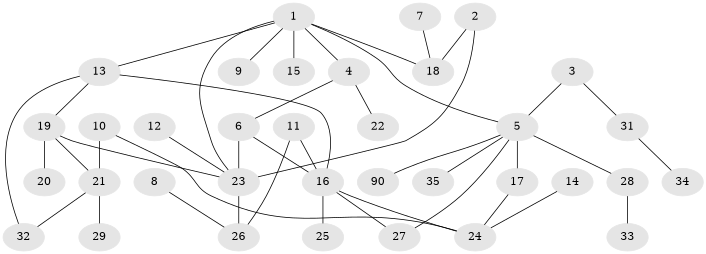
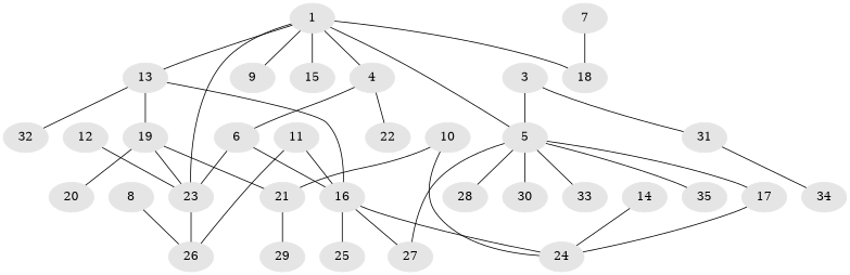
  graph {
    node [color=gray90 style=filled]
    edge [weight=1.0]
    1
    4
    5
    9
    13
    15
    23
    18
    6
    22
    17
    27
    28
-   30 [label=90]
+   30
    33
    35
    16
    19
    32
    26
-   2
    3
    31
    34
    24
    25
    7
    8
    10
    21
    29
    11
    12
    20
    14
    1 -- 4
    1 -- 5
    1 -- 9
    1 -- 13
    1 -- 15
    1 -- 23
    1 -- 18
    4 -- 6
    4 -- 22
    5 -- 17
    5 -- 27
    5 -- 28
    5 -- 30
-   28 -- 33
+   5 -- 33
    5 -- 35
    13 -- 16
    13 -- 19
    13 -- 32
    23 -- 26 [weight=2.0]
    6 -- 23 [weight=2.0]
    6 -- 16
    17 -- 24
    16 -- 27
    16 -- 24
    16 -- 25
    19 -- 23
    19 -- 21
    19 -- 20
-   2 -- 23
-   2 -- 18
    3 -- 5
    3 -- 31
    31 -- 34
    7 -- 18
    8 -- 26
    10 -- 24
    10 -- 21
-   21 -- 32
    21 -- 29
    11 -- 16
    11 -- 26
    12 -- 23
    14 -- 24
  }
